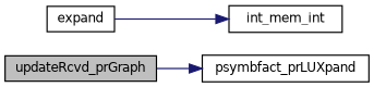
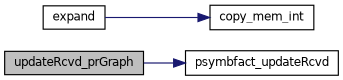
  digraph {
    rankdir=LR
    node [color=black fillcolor=white fontname=Helvetica fontsize=10 shape=record style=filled]
    edge [color=midnightblue fontname=Helvetica fontsize=10 labelfontname=Helvetica labelfontsize=10 style=solid]
    n1 [fillcolor=grey75 fontcolor=black height=0.2 label=updateRcvd_prGraph width=0.4]
-   n2 [height=0.2 label=psymbfact_prLUXpand width=0.4]
+   n2 [height=0.2 label=psymbfact_updateRcvd width=0.4]
    n3 [height=0.2 label=expand width=0.4]
-   n4 [height=0.2 label=int_mem_int width=0.4]
+   n4 [height=0.2 label=copy_mem_int width=0.4]
    n1 -> n2
    n3 -> n4
  }
